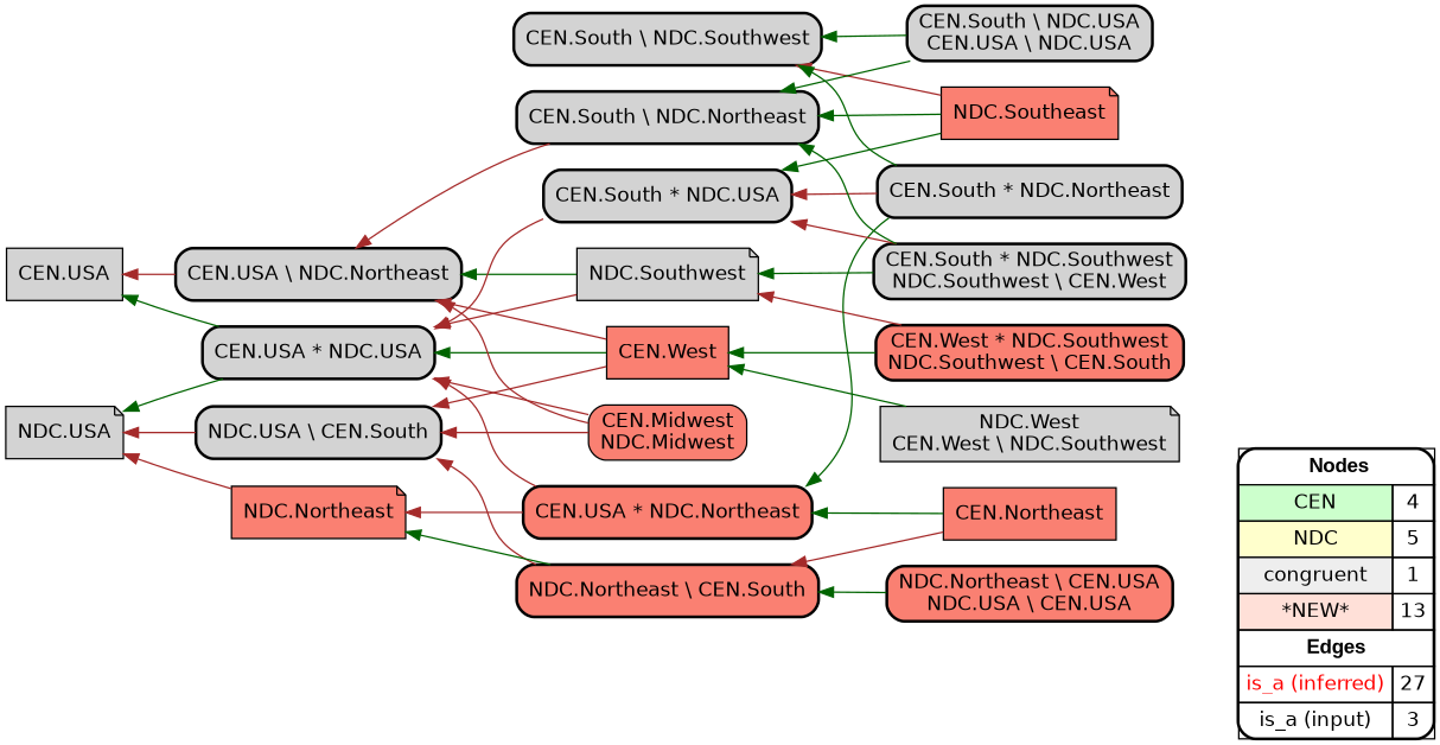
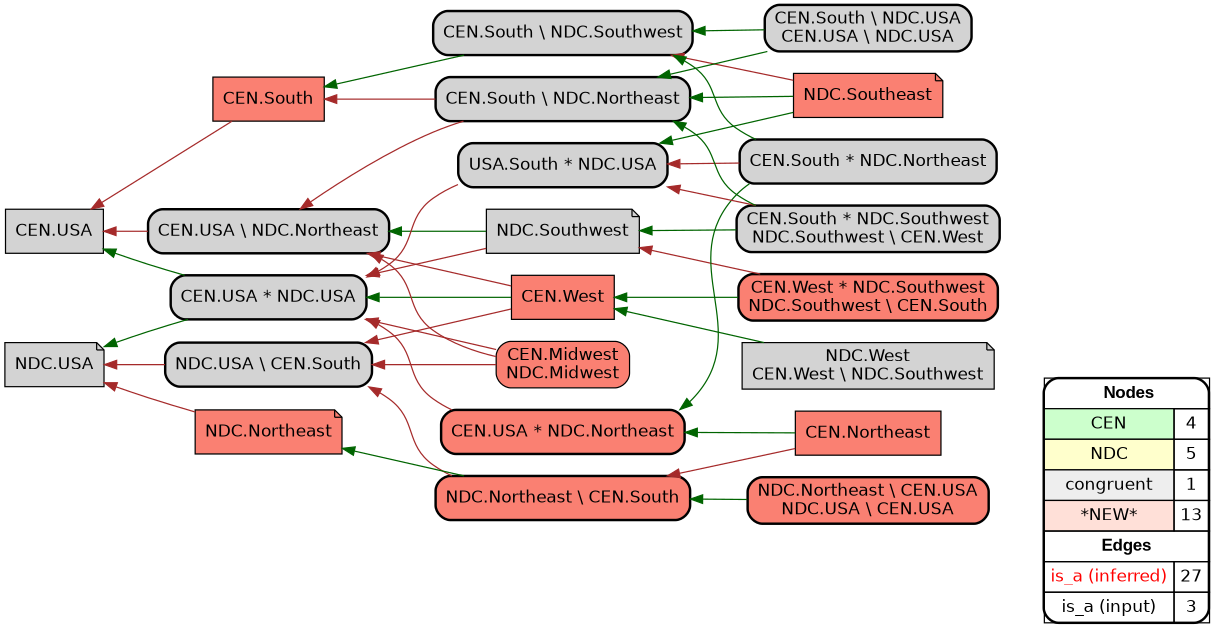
  digraph {
    rankdir=RL
    node [fillcolor=lightgrey fontname=helvetica shape=box style="filled,rounded,bold"]
    edge [arrowhead=normal color=brown constraint=true penwidth=1 style=solid]
    n1 [fillcolor=white label=<   <TABLE BORDER="0" CELLBORDER="1" CELLSPACING="0" CELLPADDING="4">  <TR> <TD COLSPAN="2"><font face="Arial Black"> Nodes</font></TD> </TR>  <TR>   <TD bgcolor="#CCFFCC" fontname="helvetica">CEN</TD>   <TD>4</TD>   </TR>  <TR>   <TD bgcolor="#FFFFCC" fontname="helvetica">NDC</TD>   <TD>5</TD>   </TR>  <TR>   <TD bgcolor="#EEEEEE" fontname="helvetica">congruent</TD>   <TD>1</TD>   </TR>  <TR>   <TD bgcolor="#FFE0D8" fontname="helvetica">*NEW*</TD>   <TD>13</TD>   </TR>  <TR> <TD COLSPAN="2"><font face = "Arial Black"> Edges </font></TD> </TR>  <TR>   <TD><font color ="#FF0000">is_a (inferred)</font></TD><TD>27</TD> </TR> <TR>   <TD><font color ="#000000">is_a (input)</font></TD><TD>3</TD> </TR> </TABLE>   > margin=0]
    "CEN.USA" [style=filled]
    "CEN.West" [fillcolor=salmon style=filled]
    "NDC.USA \\ CEN.South"
    "CEN.USA * NDC.USA"
    "CEN.USA \\ NDC.Northeast"
    "NDC.USA" [shape=note style=filled]
    "CEN.Northeast" [fillcolor=salmon style=filled]
    "CEN.USA * NDC.Northeast" [fillcolor=salmon]
    "NDC.Northeast \\ CEN.South" [fillcolor=salmon]
    "NDC.Northeast" [fillcolor=salmon shape=note style=filled]
+   "CEN.South" [fillcolor=salmon style=filled]
    "NDC.West\nCEN.West \\ NDC.Southwest" [shape=note style=filled]
    "NDC.Southwest" [shape=note style=filled]
    "NDC.Southeast" [fillcolor=salmon shape=note style=filled]
-   "CEN.South * NDC.USA"
+   "CEN.South * NDC.USA" [label="USA.South * NDC.USA"]
    "CEN.South \\ NDC.Southwest"
    "CEN.South \\ NDC.Northeast"
    "CEN.Midwest\nNDC.Midwest" [fillcolor=salmon style="filled,rounded"]
    "CEN.South \\ NDC.USA\nCEN.USA \\ NDC.USA"
    "CEN.West * NDC.Southwest\nNDC.Southwest \\ CEN.South" [fillcolor=salmon]
    "NDC.Northeast \\ CEN.USA\nNDC.USA \\ CEN.USA" [fillcolor=salmon]
    "CEN.South * NDC.Northeast"
    "CEN.South * NDC.Southwest\nNDC.Southwest \\ CEN.West"
    subgraph sub_1 {
      rank=source
      n1
    }
    "CEN.West" -> "NDC.USA \\ CEN.South"
    "CEN.West" -> "CEN.USA * NDC.USA" [color=darkgreen]
    "CEN.West" -> "CEN.USA \\ NDC.Northeast"
    "NDC.USA \\ CEN.South" -> "NDC.USA"
    "CEN.USA * NDC.USA" -> "CEN.USA" [color=darkgreen]
    "CEN.USA * NDC.USA" -> "NDC.USA" [color=darkgreen]
    "CEN.USA \\ NDC.Northeast" -> "CEN.USA"
    "CEN.Northeast" -> "CEN.USA * NDC.Northeast" [color=darkgreen]
    "CEN.Northeast" -> "NDC.Northeast \\ CEN.South"
    "CEN.USA * NDC.Northeast" -> "CEN.USA * NDC.USA"
-   "CEN.USA * NDC.Northeast" -> "NDC.Northeast"
    "NDC.Northeast \\ CEN.South" -> "NDC.USA \\ CEN.South"
    "NDC.Northeast \\ CEN.South" -> "NDC.Northeast" [color=darkgreen]
    "NDC.Northeast" -> "NDC.USA"
+   "CEN.South" -> "CEN.USA"
    "NDC.West\nCEN.West \\ NDC.Southwest" -> "CEN.West" [color=darkgreen]
    "NDC.Southwest" -> "CEN.USA * NDC.USA"
    "NDC.Southwest" -> "CEN.USA \\ NDC.Northeast" [color=darkgreen]
    "NDC.Southeast" -> "CEN.South * NDC.USA" [color=darkgreen]
    "NDC.Southeast" -> "CEN.South \\ NDC.Southwest"
    "NDC.Southeast" -> "CEN.South \\ NDC.Northeast" [color=darkgreen]
    "CEN.South * NDC.USA" -> "CEN.USA * NDC.USA"
+   "CEN.South \\ NDC.Southwest" -> "CEN.South" [color=darkgreen]
    "CEN.South \\ NDC.Northeast" -> "CEN.USA \\ NDC.Northeast"
+   "CEN.South \\ NDC.Northeast" -> "CEN.South"
    "CEN.Midwest\nNDC.Midwest" -> "NDC.USA \\ CEN.South"
    "CEN.Midwest\nNDC.Midwest" -> "CEN.USA * NDC.USA"
    "CEN.Midwest\nNDC.Midwest" -> "CEN.USA \\ NDC.Northeast"
    "CEN.South \\ NDC.USA\nCEN.USA \\ NDC.USA" -> "CEN.South \\ NDC.Southwest" [color=darkgreen]
    "CEN.South \\ NDC.USA\nCEN.USA \\ NDC.USA" -> "CEN.South \\ NDC.Northeast" [color=darkgreen]
    "CEN.West * NDC.Southwest\nNDC.Southwest \\ CEN.South" -> "CEN.West" [color=darkgreen]
    "CEN.West * NDC.Southwest\nNDC.Southwest \\ CEN.South" -> "NDC.Southwest"
    "NDC.Northeast \\ CEN.USA\nNDC.USA \\ CEN.USA" -> "NDC.Northeast \\ CEN.South" [color=darkgreen]
    "CEN.South * NDC.Northeast" -> "CEN.USA * NDC.Northeast" [color=darkgreen]
    "CEN.South * NDC.Northeast" -> "CEN.South * NDC.USA"
    "CEN.South * NDC.Northeast" -> "CEN.South \\ NDC.Southwest" [color=darkgreen]
    "CEN.South * NDC.Southwest\nNDC.Southwest \\ CEN.West" -> "NDC.Southwest" [color=darkgreen]
    "CEN.South * NDC.Southwest\nNDC.Southwest \\ CEN.West" -> "CEN.South * NDC.USA"
    "CEN.South * NDC.Southwest\nNDC.Southwest \\ CEN.West" -> "CEN.South \\ NDC.Northeast" [color=darkgreen]
  }
